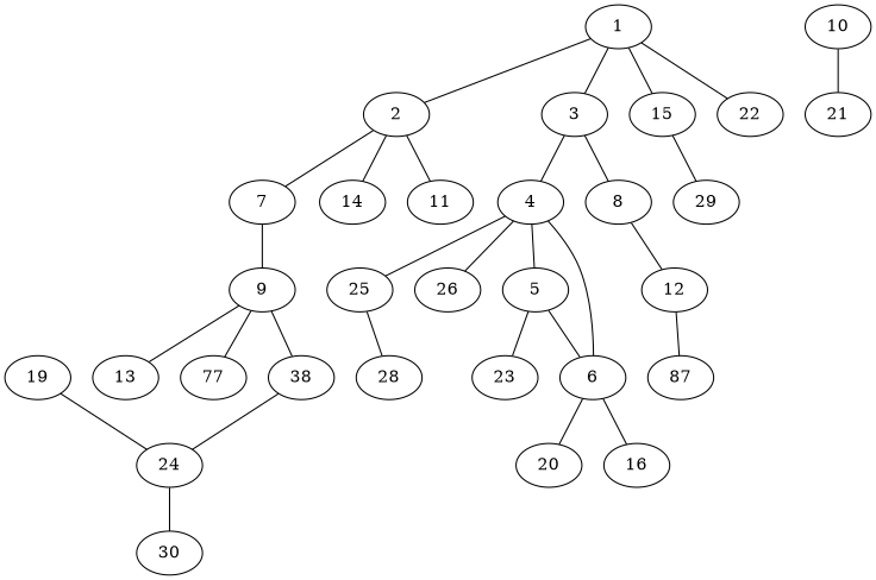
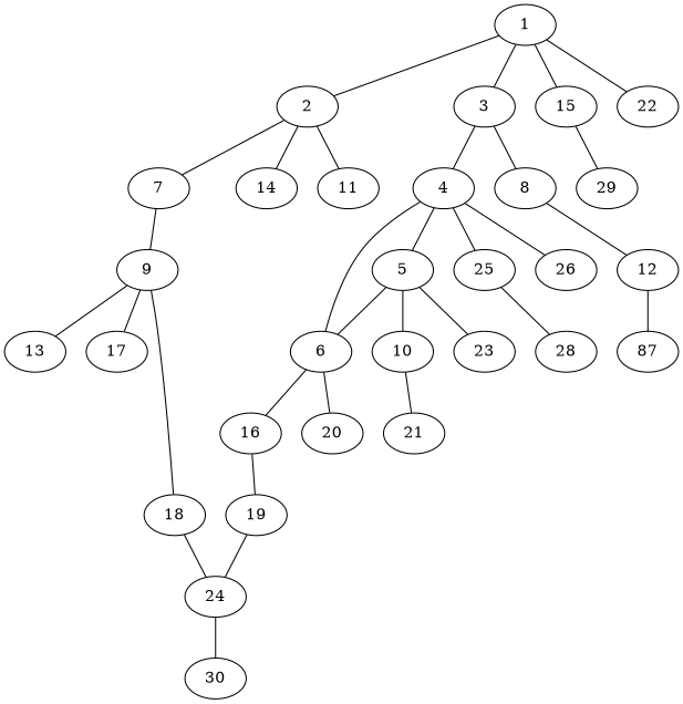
  graph {
    1
    2
    3
    15
    22
    7
    14
    11
    4
    8
    29
    9
    5
    6
    25
    26
    12
    13
-   17 [label=77]
-   18 [label=38]
+   17
+   18
    10
    23
    16
    20
    28
    n26 [label=87]
    21
    19
    24
    30
    1 -- 2
    1 -- 3
    1 -- 15
    1 -- 22
    2 -- 7
    2 -- 14
    2 -- 11
    3 -- 4
    3 -- 8
    15 -- 29
    7 -- 9
    4 -- 5
    4 -- 6
    4 -- 25
    4 -- 26
    8 -- 12
    9 -- 13
    9 -- 17
    9 -- 18
    5 -- 6
+   5 -- 10
    5 -- 23
    6 -- 16
    6 -- 20
    25 -- 28
    12 -- n26
    18 -- 24
    10 -- 21
+   16 -- 19
    19 -- 24
    24 -- 30
  }
